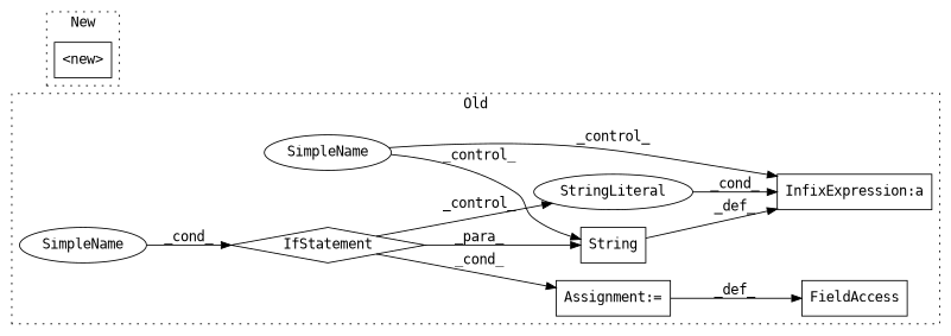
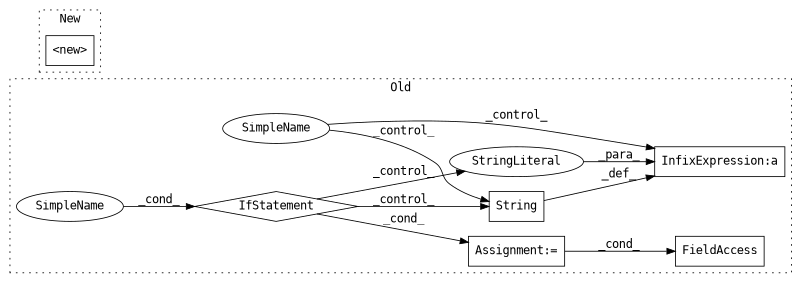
  digraph {
    fontname="DejaVu Sans Mono"
    rankdir=LR
    node [a=42 fontname="DejaVu Sans Mono" shape=box]
    edge [fontname="DejaVu Sans Mono"]
    n1 [a=32 l="7,1" label=String s="584,596"]
    n2 [a=27 l=3 label="InfixExpression:a" s=598]
    n3 [a=45 l=10 label=StringLiteral s=601 shape=ellipse]
    n4 [a=25 l="4,2" label=IfStatement s="239,258" shape=diamond]
    n5 [label=SimpleName shape=ellipse]
    n6 [label=SimpleName shape=ellipse]
    n7 [a=7 l=1 label="Assignment:=" s=366]
    n8 [a=22 l=10 label=FieldAccess s=356]
    n9 [a=46 l=8 label="<new>" s=2723]
    subgraph cluster_1 {
      label=Old
      style=dotted
      n1
      n2
      n3
      n4
      n5
      n6
      n7
      n8
    }
    subgraph cluster_2 {
      label=New
      style=dotted
      n9
    }
    n1 -> n2 [label=_def_]
-   n3 -> n2 [label=_cond_]
-   n4 -> n1 [label=_para_]
+   n3 -> n2 [label=_para_]
+   n4 -> n1 [label=_control_]
    n4 -> n3 [label=_control_]
    n4 -> n7 [label=_cond_]
    n5 -> n4 [label=_cond_]
    n6 -> n1 [label=_control_]
    n6 -> n2 [label=_control_]
-   n7 -> n8 [label=_def_]
+   n7 -> n8 [label=_cond_]
  }
